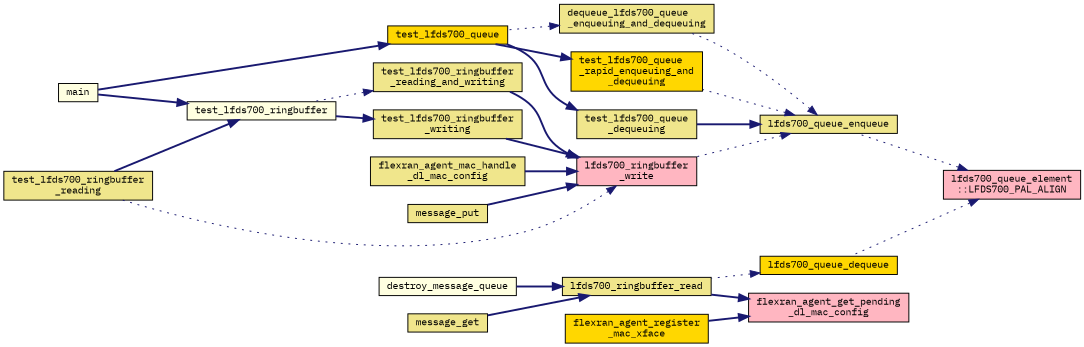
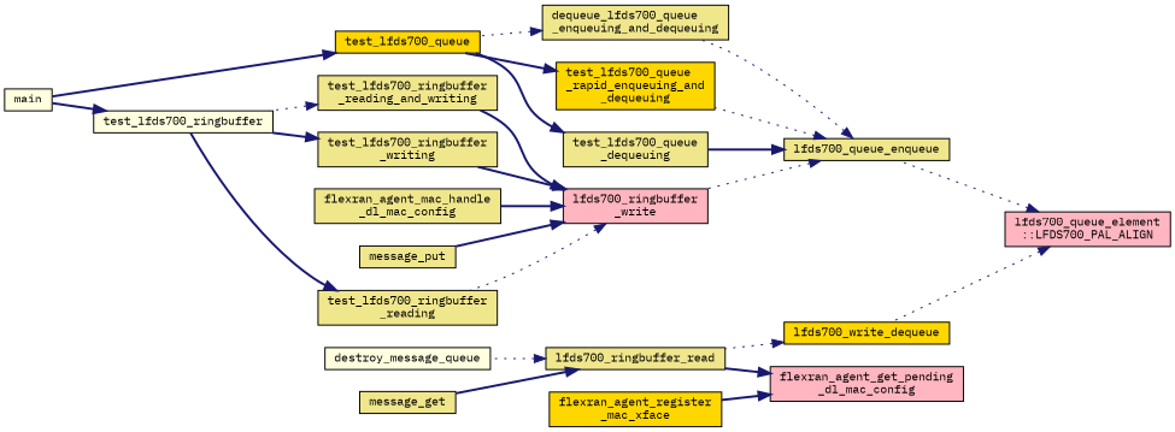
  digraph {
    fontname="IBM Plex Mono"
    rankdir=RL
    node [color=black fillcolor=khaki fontname="IBM Plex Mono" fontsize=10 shape=record style=filled]
    edge [color=midnightblue dir=back fontname="IBM Plex Mono" fontsize=10 labelfontname=Helvetica labelfontsize=10 style=bold]
    n1 [fillcolor=lightpink fontcolor=black height=0.2 label="lfds700_queue_element\l::LFDS700_PAL_ALIGN" width=0.4]
-   n2 [fillcolor=gold height=0.2 label=lfds700_queue_dequeue width=0.4]
+   n2 [fillcolor=gold height=0.2 label=lfds700_write_dequeue width=0.4]
    n3 [height=0.2 label=lfds700_queue_enqueue width=0.4]
    n4 [height=0.2 label=lfds700_ringbuffer_read width=0.4]
    n5 [fillcolor=lightpink height=0.2 label="lfds700_ringbuffer\l_write" width=0.4]
    n6 [height=0.2 label="test_lfds700_queue\l_dequeuing" width=0.4]
    n7 [height=0.2 label="dequeue_lfds700_queue\l_enqueuing_and_dequeuing" width=0.4]
    n8 [fillcolor=gold height=0.2 label="test_lfds700_queue\l_rapid_enqueuing_and\l_dequeuing" width=0.4]
    n9 [fillcolor=lightyellow height=0.2 label=destroy_message_queue width=0.4]
    n10 [height=0.2 label=message_get width=0.4]
    n11 [height=0.2 label="flexran_agent_mac_handle\l_dl_mac_config" width=0.4]
    n12 [height=0.2 label=message_put width=0.4]
    n13 [height=0.2 label="test_lfds700_ringbuffer\l_reading" width=0.4]
    n14 [height=0.2 label="test_lfds700_ringbuffer\l_reading_and_writing" width=0.4]
    n15 [height=0.2 label="test_lfds700_ringbuffer\l_writing" width=0.4]
    n16 [fillcolor=lightpink height=0.2 label="flexran_agent_get_pending\l_dl_mac_config" width=0.4]
    n17 [fillcolor=gold height=0.2 label="flexran_agent_register\l_mac_xface" width=0.4]
    n18 [fillcolor=lightyellow height=0.2 label=test_lfds700_ringbuffer width=0.4]
    n19 [fillcolor=lightyellow height=0.2 label=main width=0.4]
    n20 [fillcolor=gold height=0.2 label=test_lfds700_queue width=0.4]
    n1 -> n2 [style=dotted]
    n1 -> n3 [style=dotted]
    n2 -> n4 [style=dotted]
    n3 -> n5 [style=dotted]
    n3 -> n6
    n3 -> n7 [style=dotted]
    n3 -> n8 [style=dotted]
-   n4 -> n9
+   n4 -> n9 [style=dotted]
    n4 -> n10
    n5 -> n11
    n5 -> n12
    n5 -> n13 [style=dotted]
    n5 -> n14
    n5 -> n15
    n6 -> n20
    n7 -> n20 [style=dotted]
    n8 -> n20
-   n18 -> n13
+   n13 -> n18
    n14 -> n18 [style=dotted]
    n15 -> n18
    n16 -> n4
    n16 -> n17
    n18 -> n19
    n20 -> n19
  }
